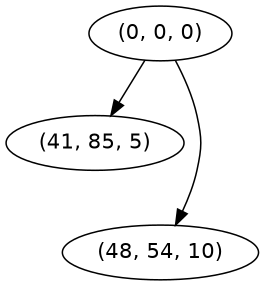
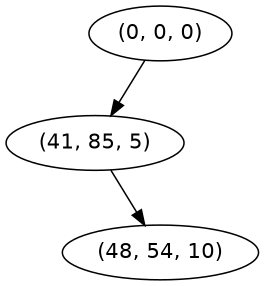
  digraph {
    fontname="DejaVu Sans"
    node [fontname="DejaVu Sans"]
    edge [fontname="DejaVu Sans"]
    "(0, 0, 0)"
    "(41, 85, 5)"
    "(48, 54, 10)"
    "(0, 0, 0)" -> "(41, 85, 5)"
-   "(0, 0, 0)" -> "(48, 54, 10)"
+   "(41, 85, 5)" -> "(48, 54, 10)"
  }
